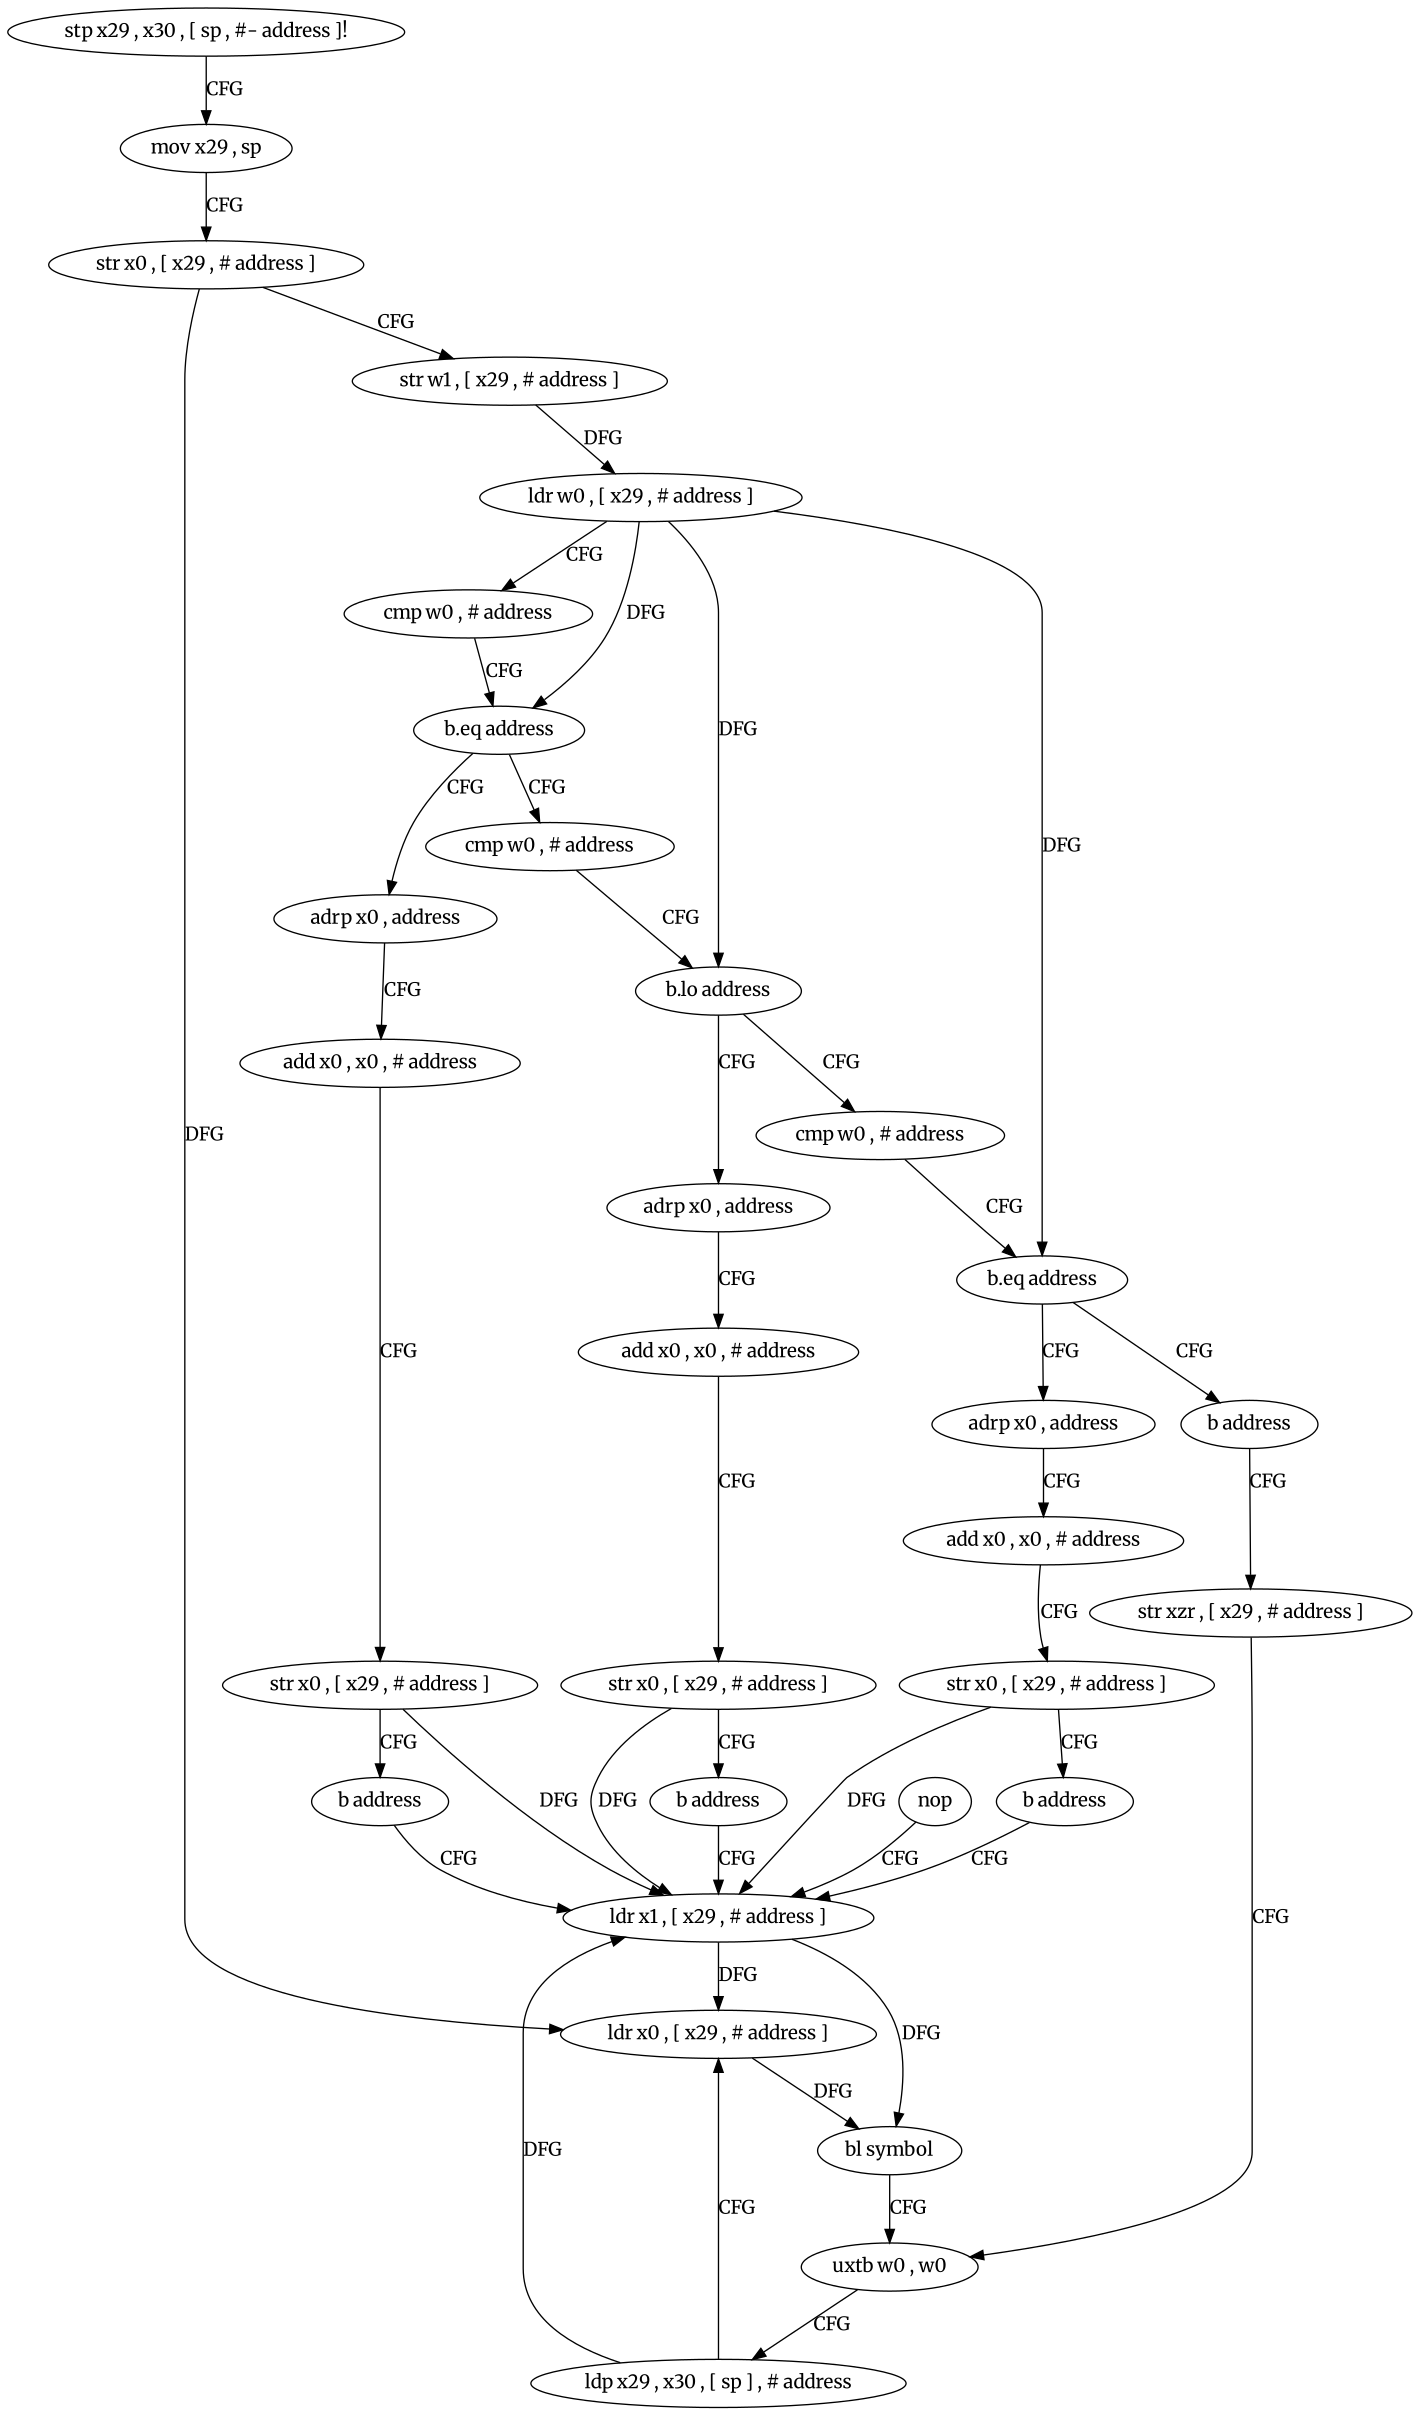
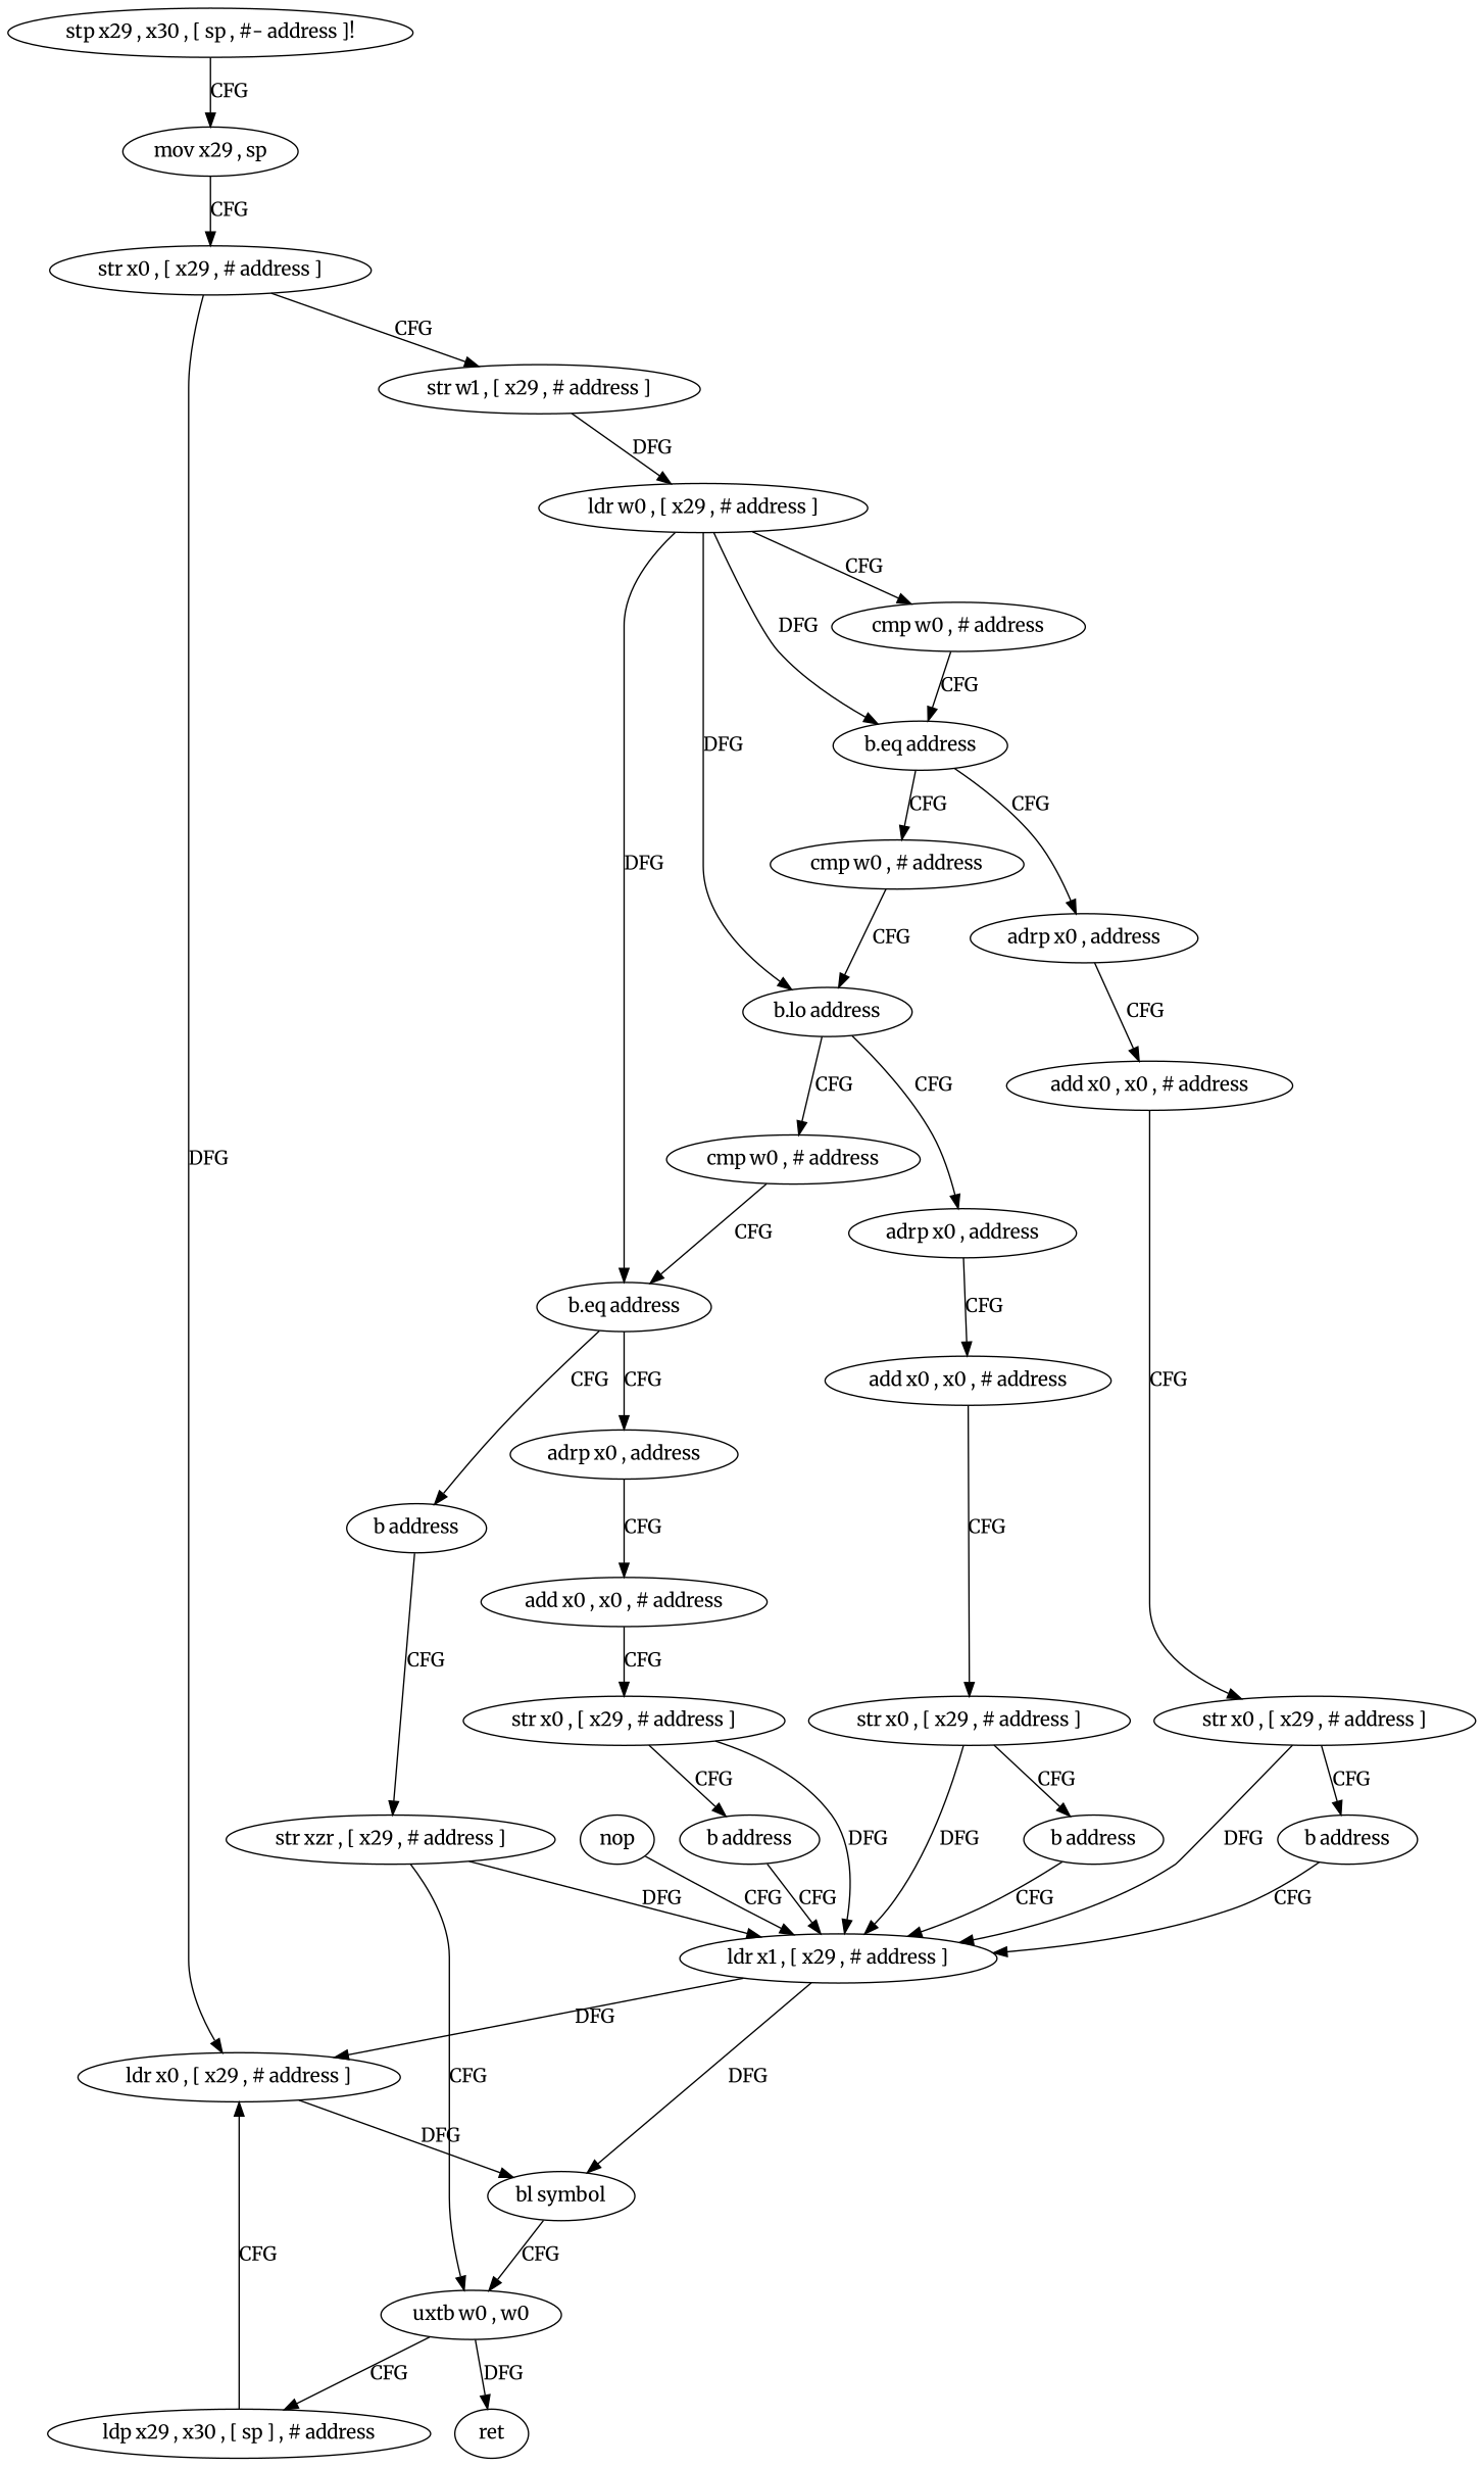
  digraph {
    fontname=Merriweather
    node [fontname=Merriweather]
    edge [fontname=Merriweather]
    n1 [label="stp x29 , x30 , [ sp , #- address ]!"]
    n2 [label="mov x29 , sp"]
    n3 [label="str x0 , [ x29 , # address ]"]
    n4 [label="str w1 , [ x29 , # address ]"]
    n5 [label="ldr x0 , [ x29 , # address ]"]
    n6 [label="ldr w0 , [ x29 , # address ]"]
    n7 [label="bl symbol"]
    n8 [label="cmp w0 , # address"]
    n9 [label="b.eq address"]
    n10 [label="b.lo address"]
    n11 [label="b.eq address"]
    n12 [label="adrp x0 , address"]
    n13 [label="cmp w0 , # address"]
    n14 [label="adrp x0 , address"]
    n15 [label="cmp w0 , # address"]
    n16 [label="adrp x0 , address"]
    n17 [label="b address"]
    n18 [label="add x0 , x0 , # address"]
    n19 [label="str x0 , [ x29 , # address ]"]
    n20 [label="b address"]
    n21 [label="ldr x1 , [ x29 , # address ]"]
    n22 [label="uxtb w0 , w0"]
    n23 [label="add x0 , x0 , # address"]
    n24 [label="str x0 , [ x29 , # address ]"]
    n25 [label="ldp x29 , x30 , [ sp ] , # address"]
+   n26 [label=ret]
    n27 [label="b address"]
    n28 [label="add x0 , x0 , # address"]
    n29 [label="str xzr , [ x29 , # address ]"]
    n30 [label="str x0 , [ x29 , # address ]"]
    n31 [label="b address"]
    n32 [label=nop]
    n1 -> n2 [label=CFG]
    n2 -> n3 [label=CFG]
    n3 -> n4 [label=CFG]
    n3 -> n5 [label=DFG]
    n4 -> n6 [label=DFG]
    n5 -> n7 [label=DFG]
    n6 -> n8 [label=CFG]
    n6 -> n9 [label=DFG]
    n6 -> n10 [label=DFG]
    n6 -> n11 [label=DFG]
    n7 -> n22 [label=CFG]
    n8 -> n9 [label=CFG]
    n9 -> n12 [label=CFG]
    n9 -> n13 [label=CFG]
    n10 -> n14 [label=CFG]
    n10 -> n15 [label=CFG]
    n11 -> n16 [label=CFG]
    n11 -> n17 [label=CFG]
    n12 -> n18 [label=CFG]
    n13 -> n10 [label=CFG]
    n14 -> n23 [label=CFG]
    n15 -> n11 [label=CFG]
    n16 -> n28 [label=CFG]
    n17 -> n29 [label=CFG]
    n18 -> n19 [label=CFG]
    n19 -> n20 [label=CFG]
    n19 -> n21 [label=DFG]
    n20 -> n21 [label=CFG]
    n21 -> n5 [label=DFG]
    n21 -> n7 [label=DFG]
    n22 -> n25 [label=CFG]
+   n22 -> n26 [label=DFG]
    n23 -> n24 [label=CFG]
    n24 -> n21 [label=DFG]
    n24 -> n27 [label=CFG]
    n25 -> n5 [label=CFG]
    n27 -> n21 [label=CFG]
    n28 -> n30 [label=CFG]
-   n25 -> n21 [label=DFG]
+   n29 -> n21 [label=DFG]
    n29 -> n22 [label=CFG]
    n30 -> n21 [label=DFG]
    n30 -> n31 [label=CFG]
    n31 -> n21 [label=CFG]
    n32 -> n21 [label=CFG]
  }
